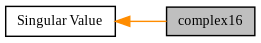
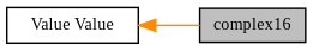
  digraph {
    rankdir=LR
    fontname="Liberation Serif"
    node [color=black fontname="Liberation Serif" fontsize=10 shape=record style=filled]
    n1 [fillcolor=grey75 fontcolor=black height=0.2 label=complex16 width=0.4]
-   n2 [fillcolor=white height=0.2 label="Singular Value" width=0.4]
+   n2 [fillcolor=white height=0.2 label="Value Value" width=0.4]
    n2 -> n1 [color=darkorange dir=back fontname="Liberation Serif" fontsize=10 labelfontname=Helvetica labelfontsize=10 shape=plaintext style=solid]
  }
